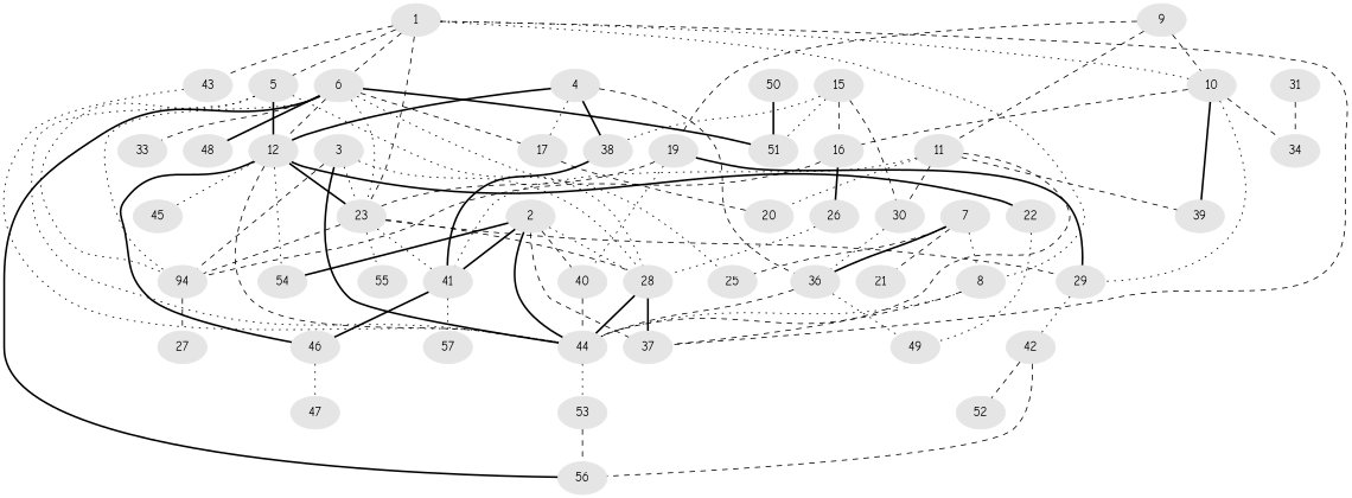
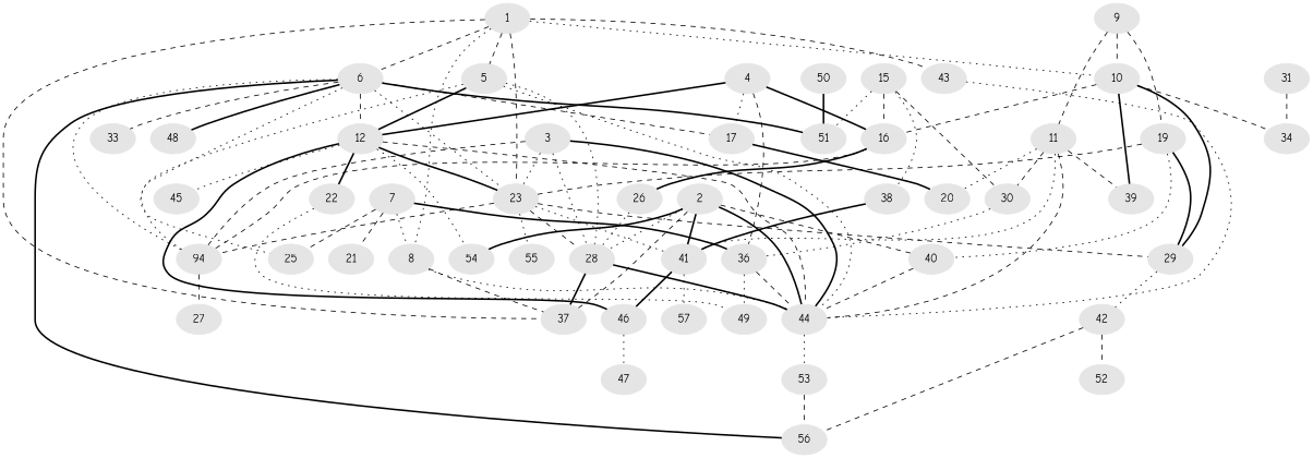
  graph {
    fontname="Comic Neue"
    node [color=gray90 fontname="Comic Neue" style=filled]
    edge [fontname="Comic Neue" style=dashed weight=1.0]
    1
    5
    6
    8
    10
    23
    37
    43
    28
    44
    n11 [label=94]
    12
    17
    25
    33
    48
    51
    56
    16
    29
    34
    39
    41
    55
    30
    36
    2
    40
    54
    46
    57
    53
    3
    27
    4
    22
    45
    26
    20
    49
    7
    21
    9
    11
    19
    42
    47
    15
    38
    52
    31
    50
    1 -- 5
    1 -- 6
    1 -- 8 [style=dotted]
    1 -- 10 [style=dotted]
    1 -- 23
    1 -- 37
    1 -- 43 [weight=2.0]
    5 -- 28 [style=dotted]
    5 -- 44 [style=dotted]
    5 -- n11 [style=dotted]
    5 -- 12 [style=bold]
    6 -- 23 [style=dotted]
    6 -- n11 [style=dotted]
    6 -- 12 [weight=2.0]
    6 -- 17
    6 -- 25 [style=dotted]
    6 -- 33
    6 -- 48 [style=bold]
    6 -- 51 [style=bold]
    6 -- 56 [style=bold]
    8 -- 37
    8 -- 44 [style=dotted]
    10 -- 16
-   10 -- 29 [style=dotted]
+   10 -- 29 [style=bold]
    10 -- 34
    10 -- 39 [style=bold]
    23 -- 28 [weight=2.0]
    23 -- n11
    23 -- 29
    23 -- 41 [style=dotted]
    23 -- 55 [style=dotted]
    43 -- 44 [style=dotted]
    28 -- 37 [style=bold]
    28 -- 44 [style=bold weight=3.0]
    44 -- 53 [style=dotted]
    n11 -- 27
    12 -- 23 [style=bold]
    12 -- 44
    12 -- 54 [style=dotted]
    12 -- 46 [style=bold]
    12 -- 22 [style=bold]
    12 -- 45 [style=dotted]
-   17 -- 20
+   17 -- 20 [style=bold]
    16 -- n11
    16 -- 26 [style=bold]
    29 -- 42 [style=dotted]
    41 -- 46 [style=bold]
    41 -- 57 [style=dotted]
    30 -- 36 [style=dotted]
    36 -- 44
    36 -- 49 [style=dotted]
    2 -- 37 [weight=2.0]
    2 -- 28 [style=dotted]
    2 -- 44 [style=bold weight=2.0]
    2 -- 41 [style=bold]
    2 -- 40 [weight=2.0]
    2 -- 54 [style=bold]
    40 -- 44
    46 -- 47 [style=dotted]
    53 -- 56
    3 -- 23 [style=dotted weight=4.0]
    3 -- 28 [style=dotted weight=2.0]
    3 -- 44 [style=bold]
    3 -- n11 [weight=2.0]
    4 -- 12 [style=bold]
    4 -- 17 [style=dotted]
-   4 -- 38 [style=bold]
+   4 -- 16 [style=bold]
    4 -- 36
    22 -- 49 [style=dotted]
    26 -- 28 [style=dotted]
    7 -- 8 [style=dotted]
    7 -- 25
    7 -- 36 [style=bold]
    7 -- 21
    9 -- 10
    9 -- 11
    9 -- 19
    11 -- 44
    11 -- 39
    11 -- 41 [style=dotted weight=3.0]
    11 -- 30
    11 -- 20 [style=dotted]
    19 -- 23
    19 -- 29 [style=bold]
    19 -- 40 [style=dotted weight=2.0]
    42 -- 56
    42 -- 52
    15 -- 51 [style=dotted]
    15 -- 16
    15 -- 30
    15 -- 38 [style=dotted]
    38 -- 41 [style=bold]
    31 -- 34
    50 -- 51 [style=bold]
  }
